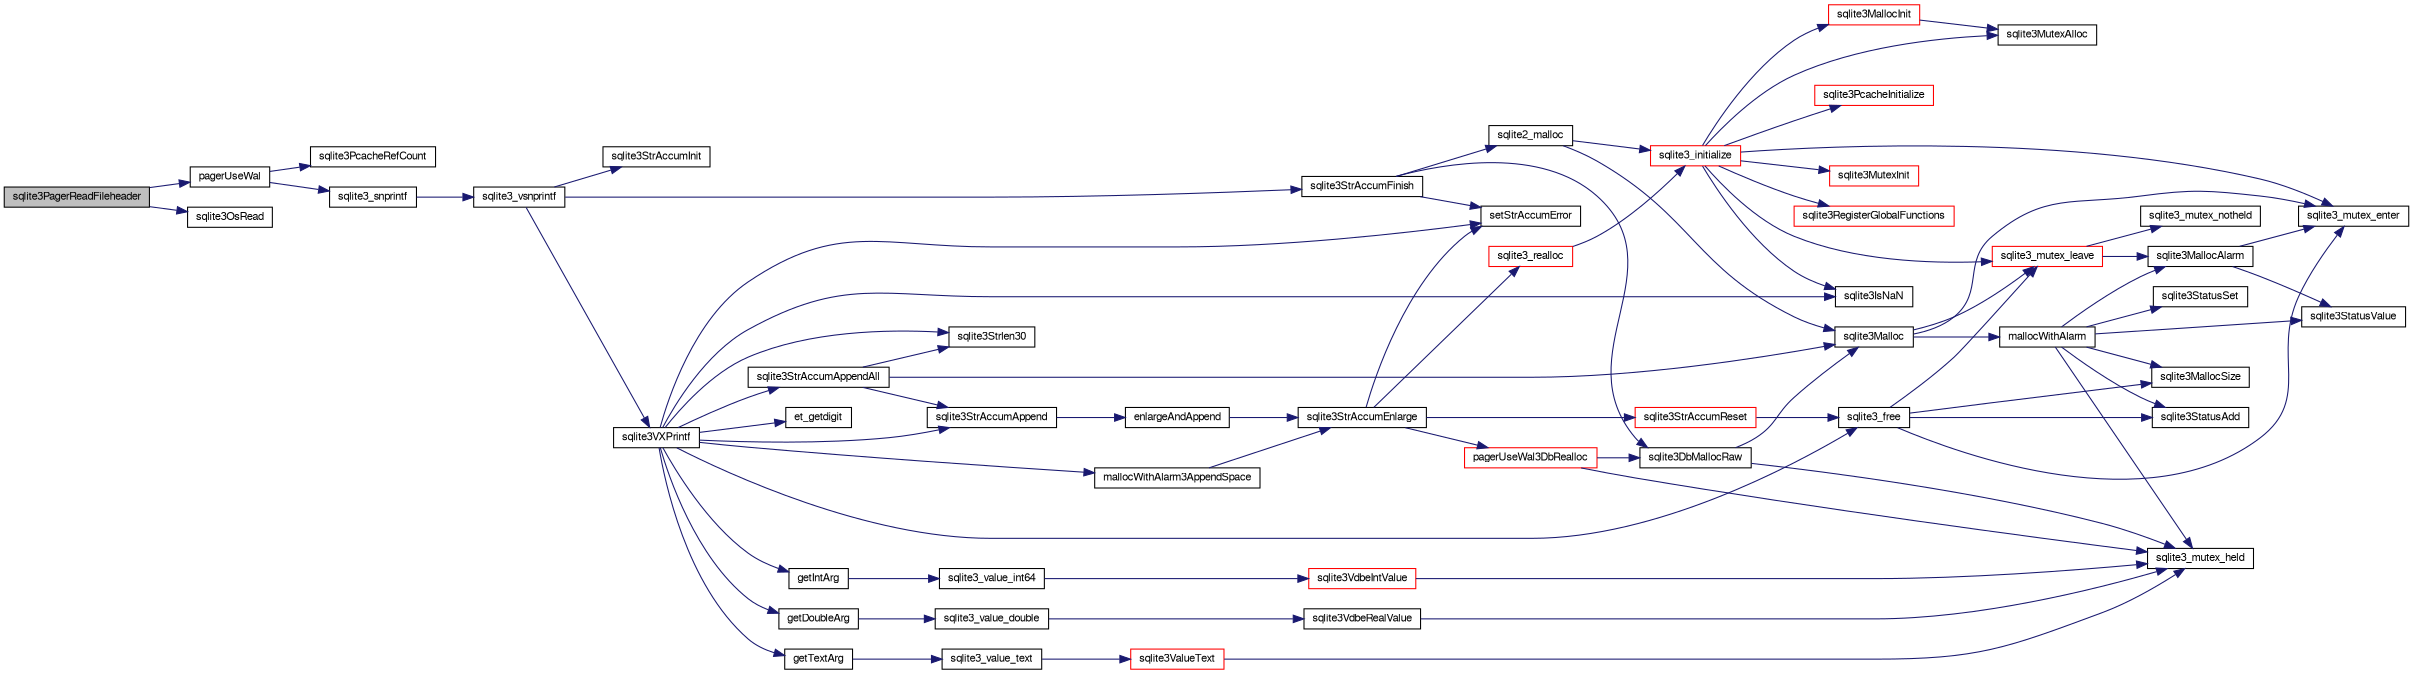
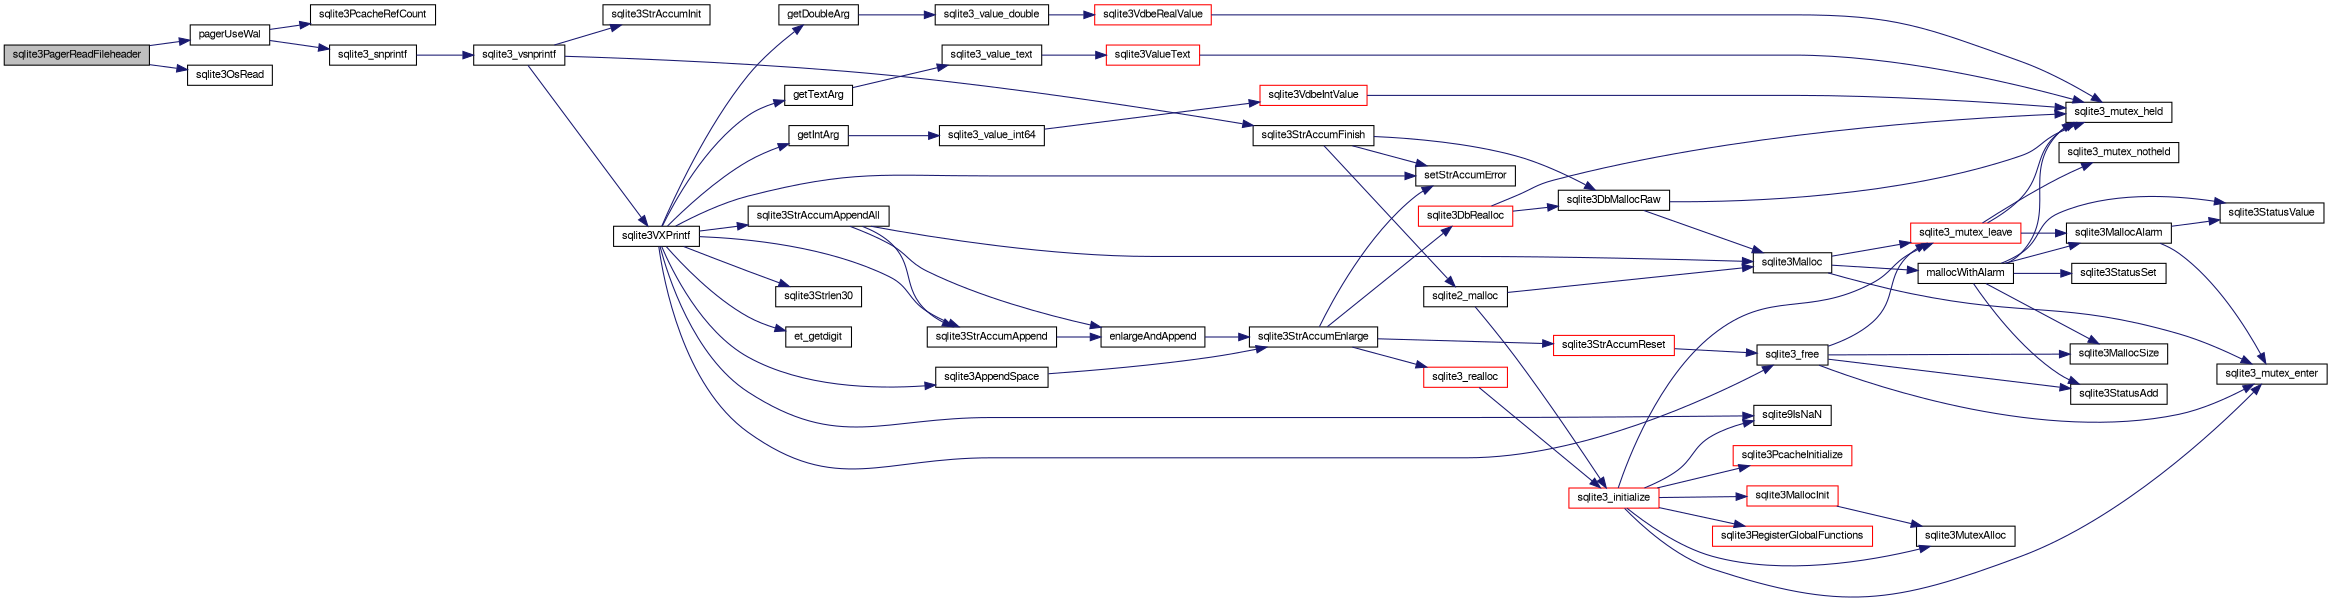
  digraph {
    rankdir=LR
    node [color=black fillcolor=white fontname=FreeSans fontsize=10 shape=record style=filled]
    edge [color=midnightblue fontname=FreeSans fontsize=10 labelfontname=FreeSans labelfontsize=10 style=solid]
    n1 [fillcolor=grey75 fontcolor=black height=0.2 label=sqlite3PagerReadFileheader width=0.4]
    n2 [height=0.2 label=pagerUseWal width=0.4]
    n3 [height=0.2 label=sqlite3OsRead width=0.4]
    n4 [height=0.2 label=sqlite3PcacheRefCount width=0.4]
    n5 [height=0.2 label=sqlite3_snprintf width=0.4]
    n6 [height=0.2 label=sqlite3_vsnprintf width=0.4]
    n7 [height=0.2 label=sqlite3StrAccumInit width=0.4]
    n8 [height=0.2 label=sqlite3VXPrintf width=0.4]
    n9 [height=0.2 label=sqlite3StrAccumFinish width=0.4]
    n10 [height=0.2 label=sqlite3StrAccumAppend width=0.4]
    n11 [height=0.2 label=setStrAccumError width=0.4]
    n12 [height=0.2 label=sqlite3_free width=0.4]
-   n13 [height=0.2 label=sqlite3IsNaN width=0.4]
+   n13 [height=0.2 label=sqlite9IsNaN width=0.4]
    n14 [height=0.2 label=getIntArg width=0.4]
    n15 [height=0.2 label=getDoubleArg width=0.4]
    n16 [height=0.2 label=sqlite3Strlen30 width=0.4]
    n17 [height=0.2 label=et_getdigit width=0.4]
    n18 [height=0.2 label=getTextArg width=0.4]
    n19 [height=0.2 label=sqlite3StrAccumAppendAll width=0.4]
-   n20 [height=0.2 label=mallocWithAlarm3AppendSpace width=0.4]
+   n20 [height=0.2 label=sqlite3AppendSpace width=0.4]
    n21 [height=0.2 label=sqlite3DbMallocRaw width=0.4]
    n22 [height=0.2 label=sqlite2_malloc width=0.4]
    n23 [height=0.2 label=enlargeAndAppend width=0.4]
    n24 [height=0.2 label=sqlite3_mutex_enter width=0.4]
    n25 [height=0.2 label=sqlite3StatusAdd width=0.4]
    n26 [height=0.2 label=sqlite3MallocSize width=0.4]
    n27 [color=red height=0.2 label=sqlite3_mutex_leave width=0.4]
    n28 [height=0.2 label=sqlite3Malloc width=0.4]
    n29 [height=0.2 label=mallocWithAlarm width=0.4]
    n30 [height=0.2 label=sqlite3_value_int64 width=0.4]
    n31 [height=0.2 label=sqlite3_value_double width=0.4]
    n32 [height=0.2 label=sqlite3_value_text width=0.4]
    n33 [height=0.2 label=sqlite3StrAccumEnlarge width=0.4]
    n34 [color=red height=0.2 label=sqlite3StrAccumReset width=0.4]
-   n35 [color=red height=0.2 label=pagerUseWal3DbRealloc width=0.4]
+   n35 [color=red height=0.2 label=sqlite3DbRealloc width=0.4]
    n36 [color=red height=0.2 label=sqlite3_realloc width=0.4]
    n37 [height=0.2 label=sqlite3_mutex_held width=0.4]
    n38 [color=red height=0.2 label=sqlite3_initialize width=0.4]
    n39 [height=0.2 label=sqlite3_mutex_notheld width=0.4]
    n40 [height=0.2 label=sqlite3MallocAlarm width=0.4]
    n41 [height=0.2 label=sqlite3StatusSet width=0.4]
    n42 [height=0.2 label=sqlite3StatusValue width=0.4]
-   n43 [color=red height=0.2 label=sqlite3MutexInit width=0.4]
    n44 [height=0.2 label=sqlite3MutexAlloc width=0.4]
    n45 [color=red height=0.2 label=sqlite3MallocInit width=0.4]
    n46 [color=red height=0.2 label=sqlite3RegisterGlobalFunctions width=0.4]
    n47 [color=red height=0.2 label=sqlite3PcacheInitialize width=0.4]
    n48 [color=red height=0.2 label=sqlite3VdbeIntValue width=0.4]
-   n49 [height=0.2 label=sqlite3VdbeRealValue width=0.4]
+   n49 [color=red height=0.2 label=sqlite3VdbeRealValue width=0.4]
    n50 [color=red height=0.2 label=sqlite3ValueText width=0.4]
    n1 -> n2
    n1 -> n3
    n2 -> n4
    n2 -> n5
    n5 -> n6
    n6 -> n7
    n6 -> n8
    n6 -> n9
    n8 -> n10
    n8 -> n11
    n8 -> n12
    n8 -> n13
    n8 -> n14
    n8 -> n15
    n8 -> n16
    n8 -> n17
    n8 -> n18
    n8 -> n19
    n8 -> n20
    n9 -> n11
    n9 -> n21
    n9 -> n22
    n10 -> n23
    n12 -> n24
    n12 -> n25
    n12 -> n26
    n12 -> n27
    n14 -> n30
    n15 -> n31
    n18 -> n32
    n19 -> n10
-   n19 -> n16
+   n19 -> n23
    n19 -> n28
    n20 -> n33
    n21 -> n28
    n21 -> n37
    n22 -> n28
    n22 -> n38
    n23 -> n33
+   n27 -> n37
    n27 -> n39
    n27 -> n40
    n28 -> n24
    n28 -> n27
    n28 -> n29
    n29 -> n25
    n29 -> n26
    n29 -> n37
    n29 -> n40
    n29 -> n41
    n29 -> n42
    n30 -> n48
    n31 -> n49
    n32 -> n50
    n33 -> n11
    n33 -> n34
    n33 -> n35
    n33 -> n36
    n34 -> n12
    n35 -> n21
    n35 -> n37
    n36 -> n38
    n38 -> n13
    n38 -> n24
    n38 -> n27
-   n38 -> n43
    n38 -> n44
    n38 -> n45
    n38 -> n46
    n38 -> n47
    n40 -> n24
    n40 -> n42
    n45 -> n44
    n48 -> n37
    n49 -> n37
    n50 -> n37
  }
